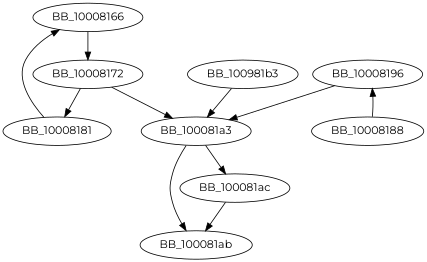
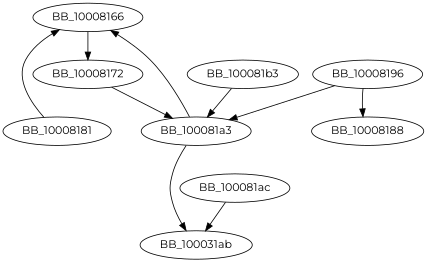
  digraph {
    fontname=Montserrat
    node [fontname=Montserrat]
    edge [fontname=Montserrat]
    BB_10008166
    BB_10008172
    BB_10008181
    BB_100081a3
-   BB_100081ab
+   BB_100081ab [label=BB_100031ab]
    BB_100081ac
    n7 [label=BB_10008196]
    BB_10008188
-   BB_100081b3 [label=BB_100981b3]
+   BB_100081b3
    BB_10008166 -> BB_10008172
-   BB_10008172 -> BB_10008181
    BB_10008172 -> BB_100081a3
    BB_10008181 -> BB_10008166
    BB_100081a3 -> BB_100081ab
-   BB_100081a3 -> BB_100081ac
+   BB_100081a3 -> BB_10008166
    BB_100081ac -> BB_100081ab
    n7 -> BB_100081a3
-   BB_10008188 -> n7
+   n7 -> BB_10008188
    BB_100081b3 -> BB_100081a3
  }
